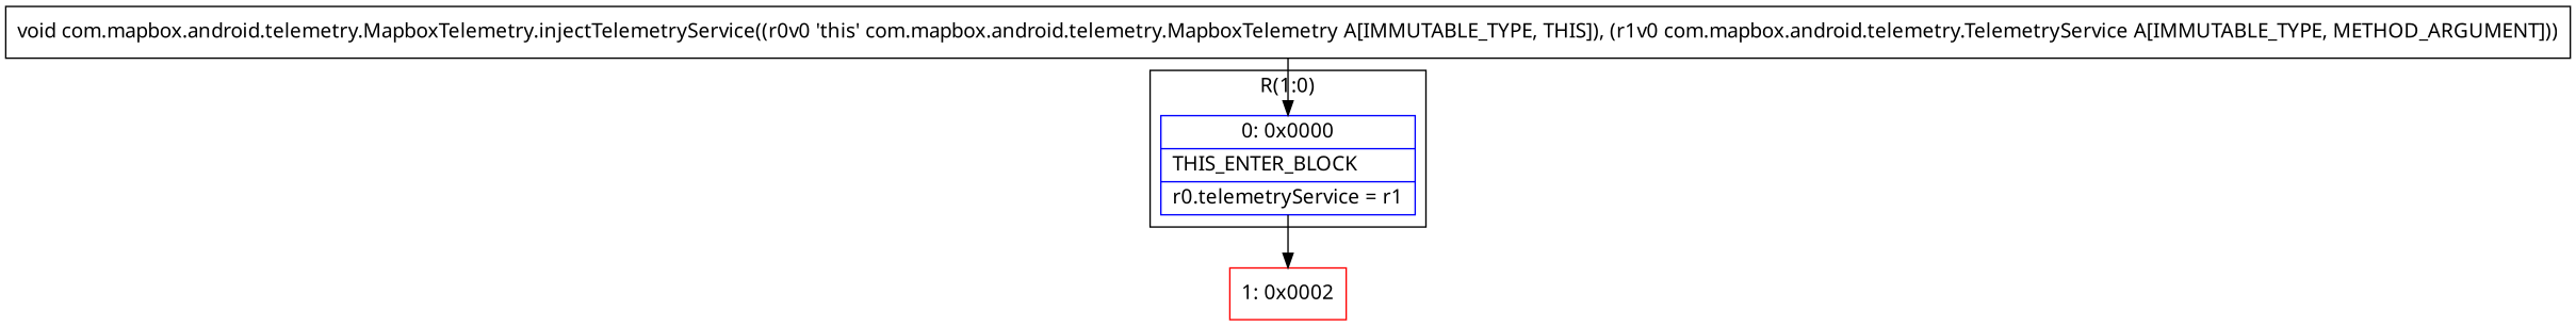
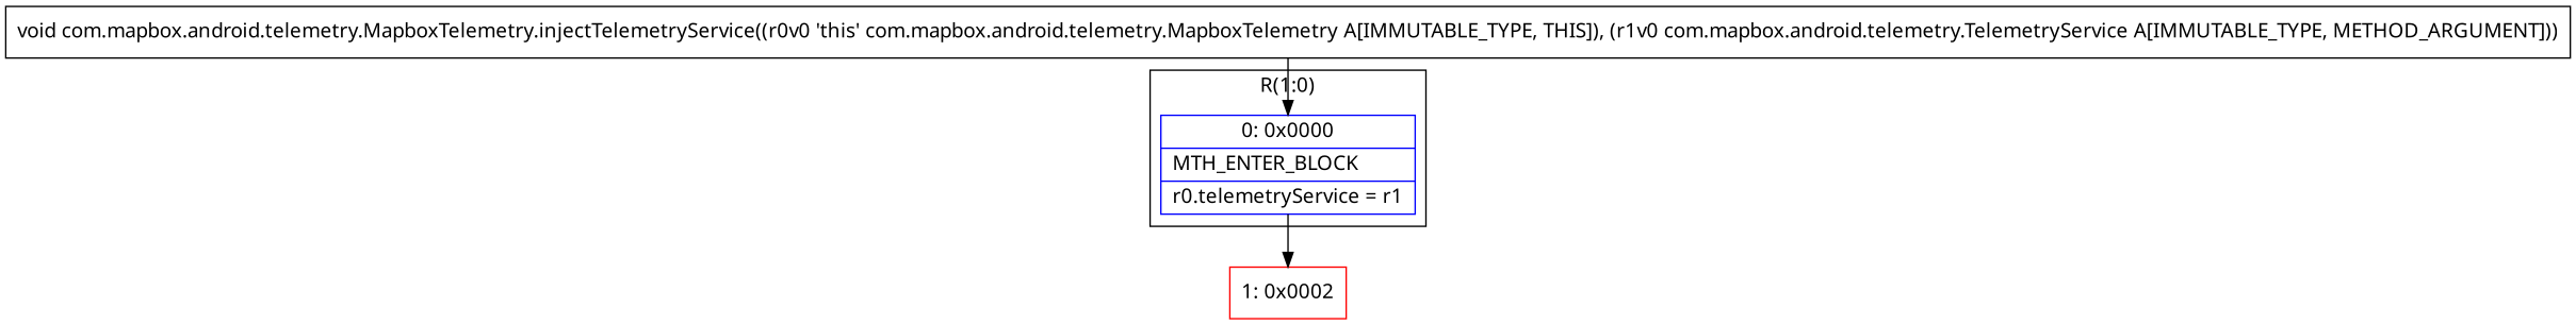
  digraph {
    fontname="Noto Sans"
    node [shape=record fontname="Noto Sans"]
    edge [fontname="Noto Sans"]
-   n1 [color=blue label="{0\:\ 0x0000|THIS_ENTER_BLOCK\l|r0.telemetryService = r1\l}"]
+   n1 [color=blue label="{0\:\ 0x0000|MTH_ENTER_BLOCK\l|r0.telemetryService = r1\l}"]
    n2 [color=red label="{1\:\ 0x0002}"]
    n3 [label="{void com.mapbox.android.telemetry.MapboxTelemetry.injectTelemetryService((r0v0 'this' com.mapbox.android.telemetry.MapboxTelemetry A[IMMUTABLE_TYPE, THIS]), (r1v0 com.mapbox.android.telemetry.TelemetryService A[IMMUTABLE_TYPE, METHOD_ARGUMENT])) }"]
    subgraph cluster_1 {
      label="R(1:0)"
      n1
    }
    n1 -> n2
    n3 -> n1
  }
